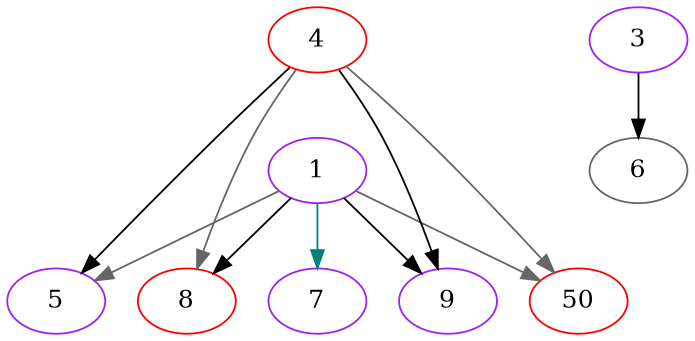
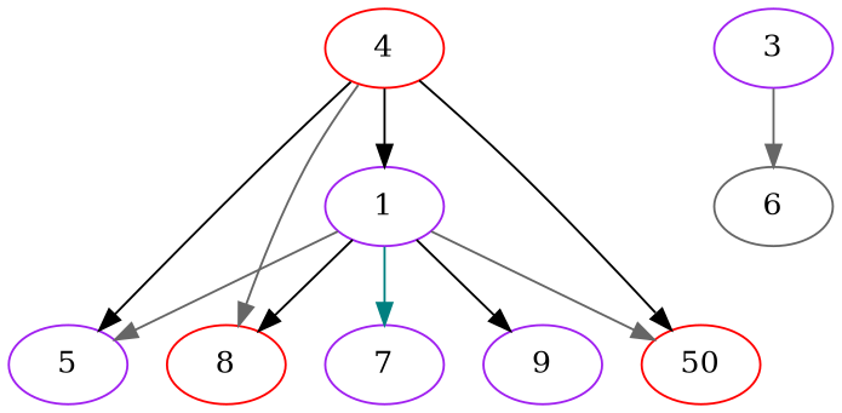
  digraph {
    node [alpha=0.02 color=purple]
    edge [color=gray40]
    1 [alpha=0.20 expect_size=22113280]
    5 [alpha=0.09 expect_size=51335168]
    7 [alpha=0.11 expect_size=39352320]
    8 [color=red expect_size=30568448]
    9 [alpha=0.17 expect_size=35652608]
    n6 [alpha=0.05 color=red expect_size=46824448 label=50]
    6 [alpha=0.05 color=gray40 expect_size=11043840]
    3 [alpha=0.03 expect_size=7651328]
    4 [color=red expect_size=35943424]
    1 -> 5
    1 -> 7 [color=teal]
    1 -> 8 [color=black]
    1 -> 9 [color=black]
    1 -> n6
-   3 -> 6 [color=black]
+   3 -> 6
    4 -> 5 [color=black]
    4 -> 8
-   4 -> 9 [color=black]
-   4 -> n6
+   4 -> 1 [color=black]
+   4 -> n6 [color=black]
  }
